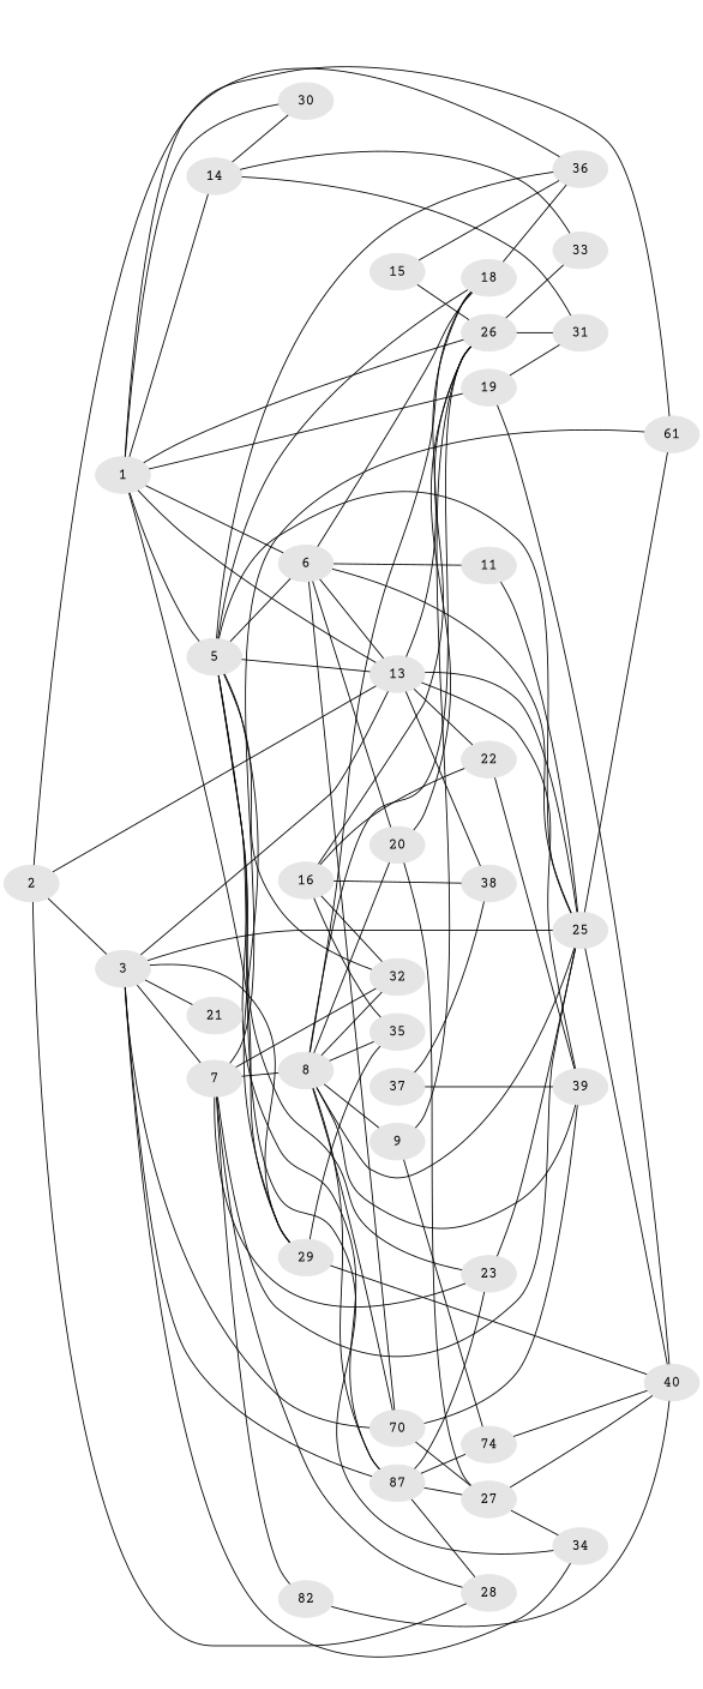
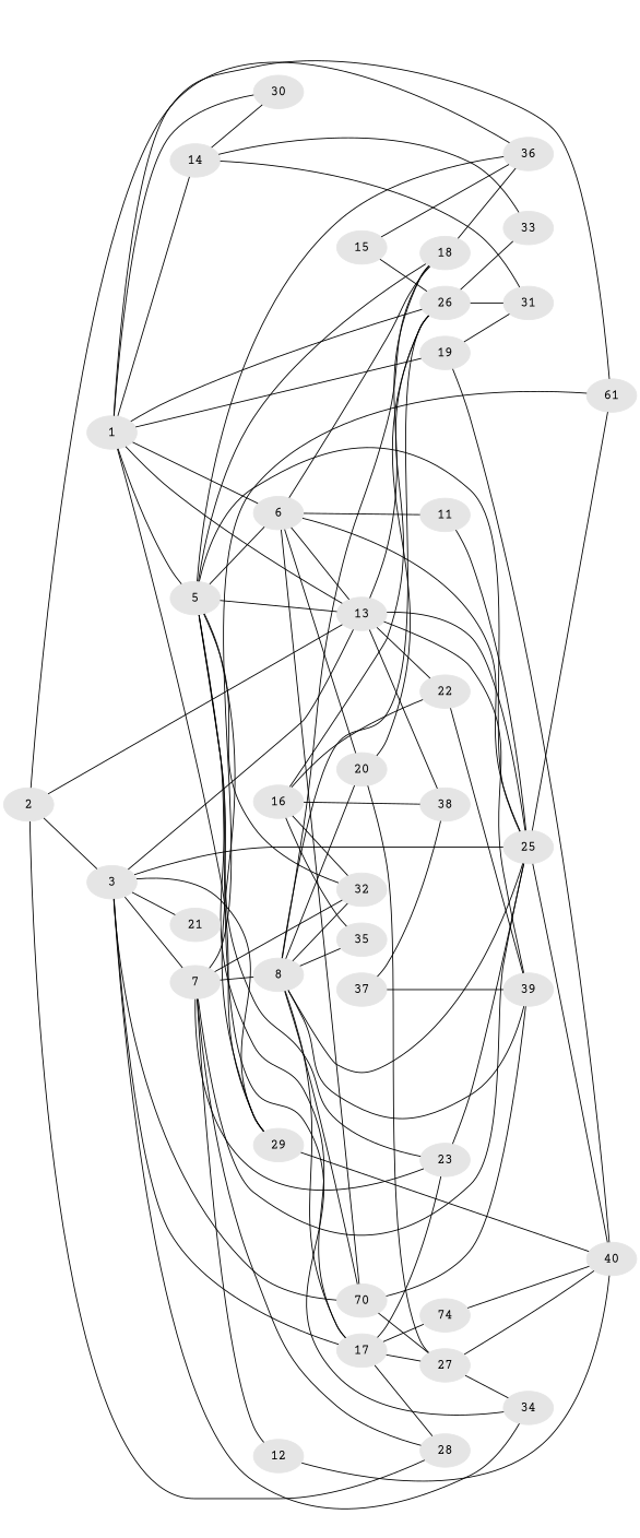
  graph {
    fontname="Courier Prime"
    rankdir=LR
    node [color=gray90 fontname="Courier Prime" style=filled]
    edge [fontname="Courier Prime" weight=1.0]
    1
    5
    6
    13
    14
    19
    26
    29
    30
    n10 [label=61]
    36
-   17 [label=87]
+   17
    25
    34
    18
    23
    32
    n18 [label=70]
    11
    20
    39
    22
    38
    31
    33
    40
    35
    2
    3
    28
    7
    21
    8
-   12 [label=82]
+   12
    27
    n36 [label=74]
-   9
    15
    16
    37
    1 -- 5 [weight=2.0]
    1 -- 6 [weight=2.0]
    1 -- 13
    1 -- 14
    1 -- 19
    1 -- 26 [weight=2.0]
    1 -- 29
    1 -- 30
    1 -- n10
    5 -- 6
    5 -- 13
    5 -- 29
    5 -- 36
    5 -- 17
    5 -- 25 [weight=2.0]
    5 -- 34
    5 -- 18
    5 -- 23
    5 -- 32
    6 -- 13
    6 -- 25
    6 -- 18
    6 -- n18
    6 -- 11
    6 -- 20
    13 -- 25
    13 -- 18
    13 -- 39
    13 -- 22
    13 -- 38
    14 -- 30
    14 -- 31
    14 -- 33
    19 -- 31
    19 -- 40
    26 -- 31
    26 -- 33
    29 -- 40
-   29 -- 35 [weight=2.0]
    17 -- 23
    17 -- 28
    17 -- 27
    17 -- n36
    25 -- n10
    25 -- 40
    18 -- 36
    23 -- 25
    n18 -- 39
    n18 -- 27
    11 -- 25
    20 -- 26 [weight=2.0]
    20 -- 27
    22 -- 39
    2 -- 13
    2 -- 36
    2 -- 3
    2 -- 28
    3 -- 13
    3 -- 29
    3 -- 17
    3 -- 25 [weight=4.0]
    3 -- 34
    3 -- n18
    3 -- 7
    3 -- 21 [weight=2.0]
    7 -- n10
    7 -- 25
    7 -- 23
    7 -- 32
    7 -- 28
    7 -- 8
    7 -- 12
    8 -- 26
    8 -- 17
    8 -- 25
    8 -- 18 [weight=2.0]
    8 -- 32
    8 -- n18
    8 -- 20
    8 -- 39
    8 -- 35
-   8 -- 9
    12 -- 40
    27 -- 34
    27 -- 40
    n36 -- 40
-   9 -- 26
-   9 -- n36
    15 -- 26
    15 -- 36
    16 -- 26
    16 -- 32
    16 -- 22 [weight=2.0]
    16 -- 38
    16 -- 35
    37 -- 39
    37 -- 38
  }
